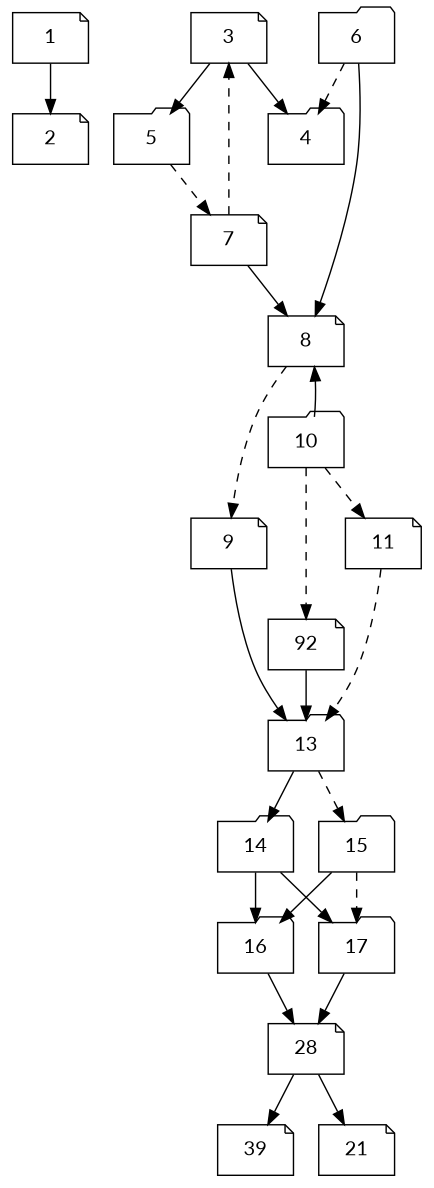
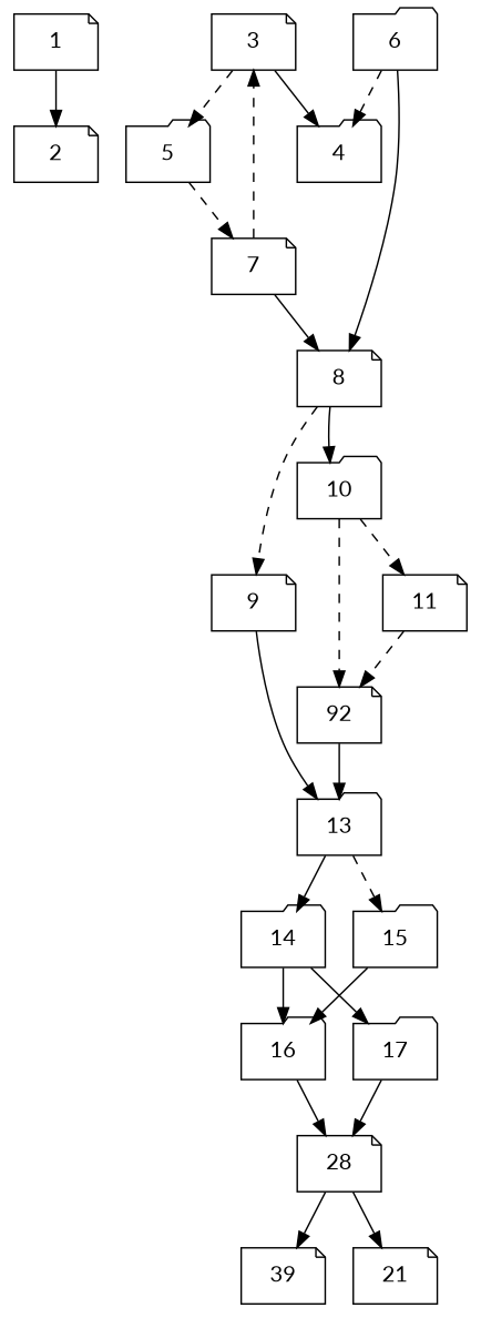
  digraph {
    fontname=Lato
    node [alpha=0.11 fontname=Lato shape=note]
    edge [fontname=Lato style=solid]
    1 [expect_size=11542528]
    2 [alpha=0.04 expect_size=50840576]
    3 [expect_size=26852352]
    4 [alpha=0.04 expect_size=26097664 shape=folder]
    5 [alpha=0.08 expect_size=24229888 shape=folder]
    7 [alpha=0.03 expect_size=24341504]
    6 [alpha=0.08 expect_size=48808960 shape=folder]
    8 [expect_size=20086784]
    9 [alpha=0.15 expect_size=14831616]
    10 [alpha=0.15 expect_size=42566656 shape=folder]
    13 [alpha=0.07 expect_size=22626304 shape=folder]
    11 [alpha=0.14 expect_size=33672192]
    n13 [alpha=0.10 expect_size=12845056 label=92]
    14 [alpha=0.17 expect_size=49098752 shape=folder]
    15 [alpha=0.19 expect_size=10664960 shape=folder]
    16 [alpha=0.01 expect_size=29657088 shape=folder]
    17 [alpha=0.06 expect_size=48635904 shape=folder]
    n18 [alpha=0.06 expect_size=8189952 label=28]
    n19 [alpha=0.00 expect_size=34825216 label=39]
    n20 [alpha=0.10 expect_size=23313408 label=21]
    1 -> 2
    3 -> 4
-   3 -> 5
+   3 -> 5 [style=dashed]
    5 -> 7 [style=dashed]
    7 -> 3 [style=dashed]
    7 -> 8
    6 -> 4 [style=dashed]
    6 -> 8
    8 -> 9 [style=dashed]
-   10 -> 8
+   8 -> 10
    9 -> 13
    10 -> 11 [style=dashed]
    10 -> n13 [style=dashed]
    13 -> 14
    13 -> 15 [style=dashed]
-   11 -> 13 [style=dashed]
+   11 -> n13 [style=dashed]
    n13 -> 13
    14 -> 16
    14 -> 17
    15 -> 16
-   15 -> 17 [style=dashed]
    16 -> n18
    17 -> n18
    n18 -> n19
    n18 -> n20
  }
